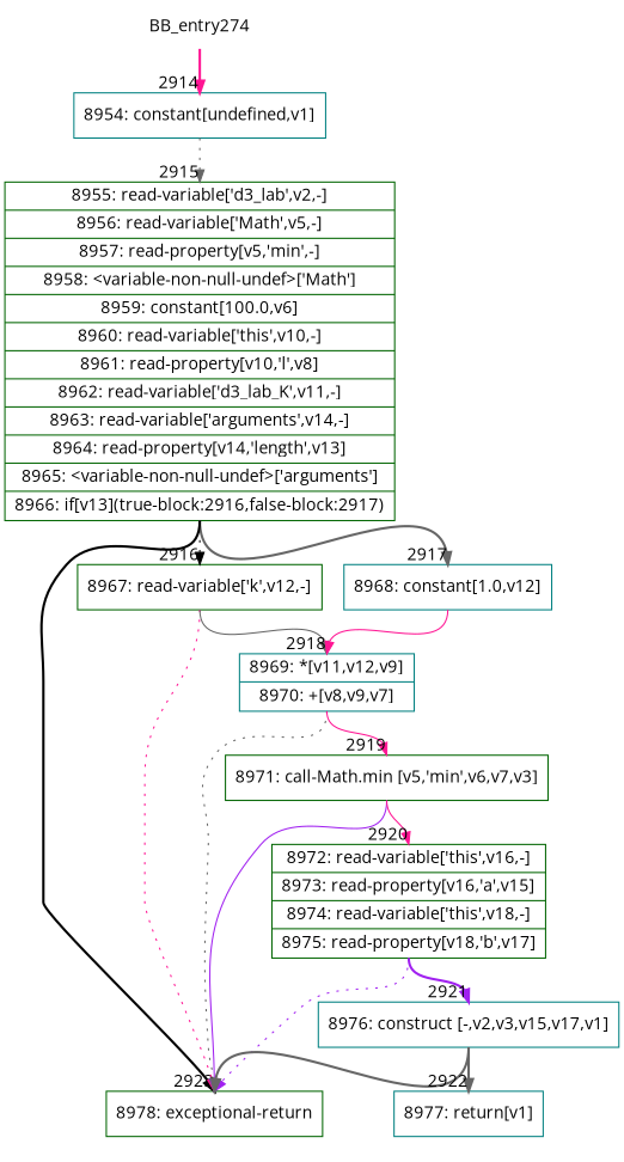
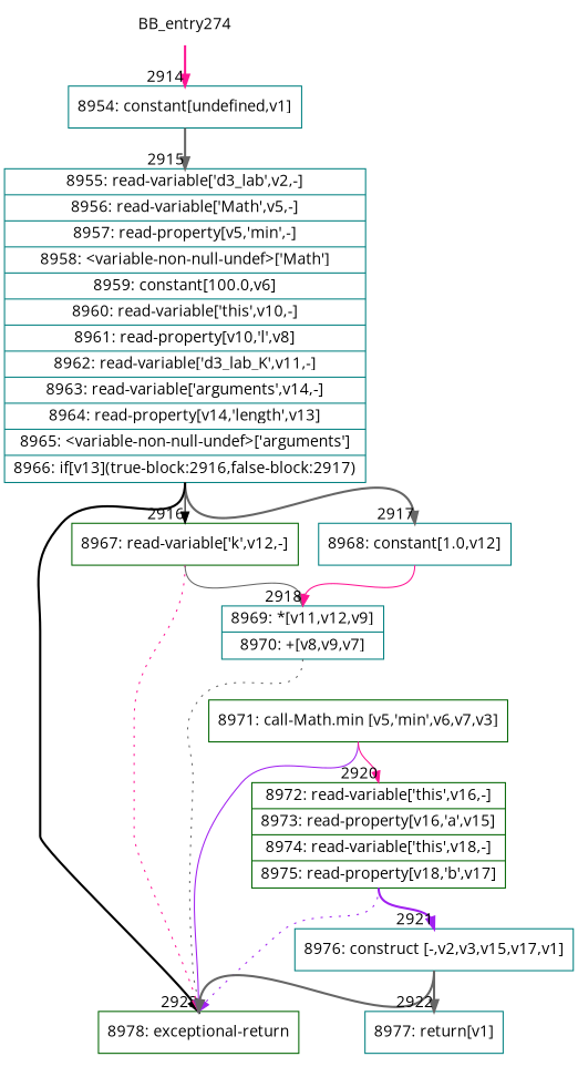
  digraph {
    fontname="Open Sans"
    rankdir=TD
    node [color=teal fontname="Open Sans" shape=record]
    edge [color=gray40 fontname="Open Sans" headport=n style=bold tailport=s]
    BB_entry274 [shape=none]
    n2 [label="{8954: constant[undefined,v1]}"]
-   n3 [color=darkgreen label="{8955: read-variable['d3_lab',v2,-]|8956: read-variable['Math',v5,-]|8957: read-property[v5,'min',-]|8958: \<variable-non-null-undef\>['Math']|8959: constant[100.0,v6]|8960: read-variable['this',v10,-]|8961: read-property[v10,'l',v8]|8962: read-variable['d3_lab_K',v11,-]|8963: read-variable['arguments',v14,-]|8964: read-property[v14,'length',v13]|8965: \<variable-non-null-undef\>['arguments']|8966: if[v13](true-block:2916,false-block:2917)}"]
+   n3 [label="{8955: read-variable['d3_lab',v2,-]|8956: read-variable['Math',v5,-]|8957: read-property[v5,'min',-]|8958: \<variable-non-null-undef\>['Math']|8959: constant[100.0,v6]|8960: read-variable['this',v10,-]|8961: read-property[v10,'l',v8]|8962: read-variable['d3_lab_K',v11,-]|8963: read-variable['arguments',v14,-]|8964: read-property[v14,'length',v13]|8965: \<variable-non-null-undef\>['arguments']|8966: if[v13](true-block:2916,false-block:2917)}"]
    n4 [color=darkgreen label="{8967: read-variable['k',v12,-]}"]
    n5 [label="{8968: constant[1.0,v12]}"]
    n6 [color=darkgreen label="{8978: exceptional-return}"]
    n7 [label="{8969: *[v11,v12,v9]|8970: +[v8,v9,v7]}"]
    n8 [color=darkgreen label="{8971: call-Math.min [v5,'min',v6,v7,v3]}"]
    n9 [color=darkgreen label="{8972: read-variable['this',v16,-]|8973: read-property[v16,'a',v15]|8974: read-variable['this',v18,-]|8975: read-property[v18,'b',v17]}"]
    n10 [label="{8976: construct [-,v2,v3,v15,v17,v1]}"]
    n11 [label="{8977: return[v1]}"]
    BB_entry274 -> n2 [color=deeppink headlabel="    2914"]
-   n2 -> n3 [headlabel="      2915" style=dotted]
-   n3 -> n4 [color=black headlabel="      2916" style=dotted]
+   n2 -> n3 [headlabel="      2915"]
+   n3 -> n4 [color=black headlabel="      2916" style=solid]
    n3 -> n5 [headlabel="      2917"]
    n3 -> n6 [color=black headlabel="      2923"]
    n4 -> n6 [color=deeppink style=dotted]
    n4 -> n7 [headlabel="      2918" style=solid]
    n5 -> n7 [color=deeppink style=solid]
    n7 -> n6 [style=dotted]
-   n7 -> n8 [color=deeppink headlabel="      2919" style=solid]
    n8 -> n6 [color=purple style=solid]
    n8 -> n9 [color=deeppink headlabel="      2920" style=solid]
    n9 -> n6 [color=purple style=dotted]
    n9 -> n10 [color=purple headlabel="      2921"]
    n10 -> n6
    n10 -> n11 [headlabel="      2922"]
  }
